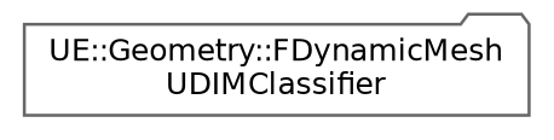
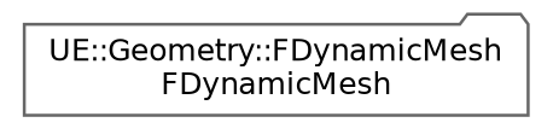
  digraph {
    rankdir=LR
-   n1 [color=grey40 fillcolor=white fontname=Helvetica fontsize=10 height=0.2 label="UE::Geometry::FDynamicMesh\lUDIMClassifier" shape=folder style=filled width=0.4]
+   n1 [color=grey40 fillcolor=white fontname=Helvetica fontsize=10 height=0.2 label="UE::Geometry::FDynamicMesh\lFDynamicMesh" shape=folder style=filled width=0.4]
  }
